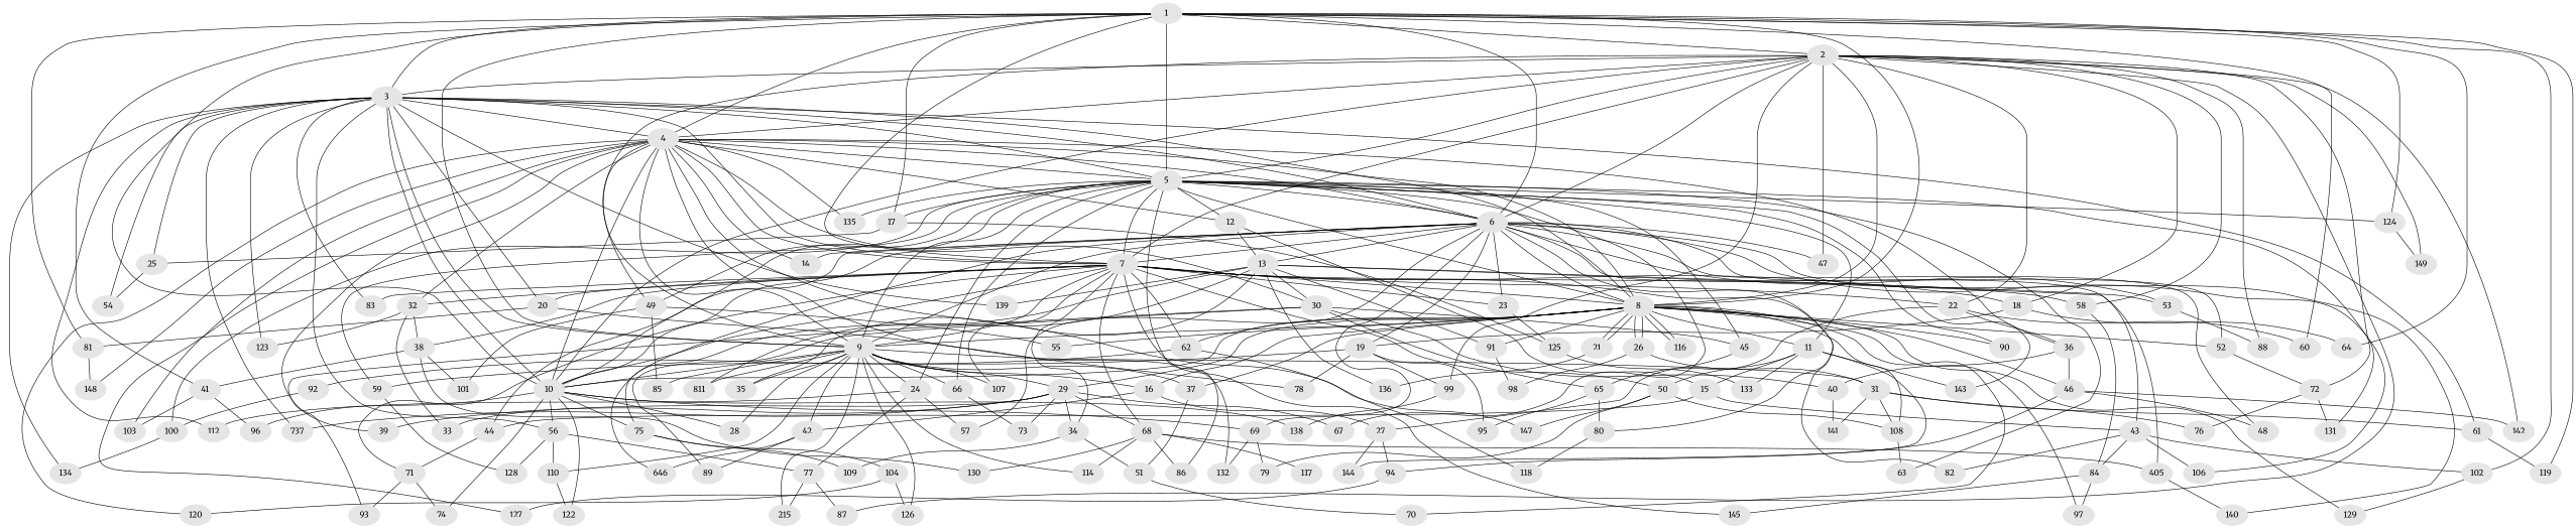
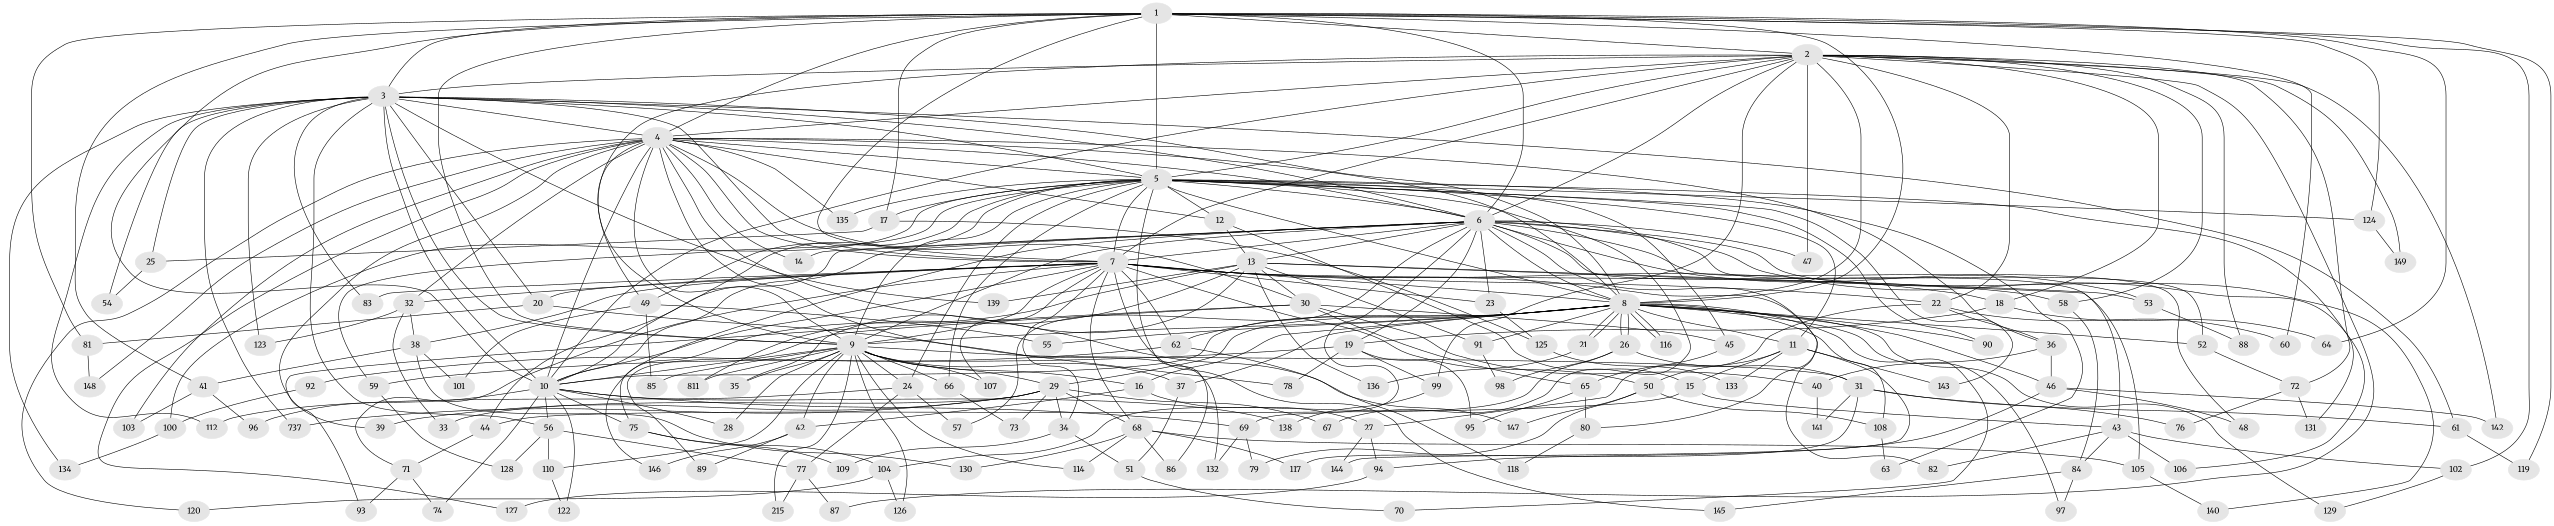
  graph {
    fontname=Merriweather
    node [color=gray90 fontname=Merriweather style=filled]
    edge [fontname=Merriweather]
    1
    2
    3
    4
    5
    6
    7
    8
    9
    10
    17
    41
    60
    64
    81
    102
    119
    124
    18
    22
    47
    58
    72
    87
    88
    99
    142
    149
    20
    25
    54
    56
    61
    83
    112
    123
    134
    n38 [label=737]
    139
    12
    14
    30
    32
    36
    39
    49
    103
    120
    127
    132
    135
    147
    148
    11
    24
    45
    59
    63
    66
    67
    86
    90
    100
    131
    143
    13
    19
    23
    43
    44
    48
    52
    53
    57
    69
    75
    80
    106
    140
    34
    38
    50
    62
    68
    71
    82
    107
    145
    16
    21
    26
    29
    37
    46
    55
    70
    91
    97
    108
    116
    129
    28
    31
    35
    42
    85
    110
    n108 [label=811]
    114
    n110 [label=215]
    126
    74
    96
    122
    138
    125
    27
    84
    76
    78
    77
    128
    15
    40
    65
    89
    93
    33
    101
    133
    144
    73
-   105 [label=405]
+   105
    136
-   146 [label=646]
+   146
    95
    79
    104
    109
    118
    51
    130
    92
    117
    98
    94
    141
    1 -- 2
    1 -- 3
    1 -- 4
    1 -- 5
    1 -- 6
    1 -- 7
    1 -- 8
    1 -- 9
    1 -- 10
    1 -- 17
    1 -- 41
    1 -- 60
    1 -- 64
    1 -- 81
    1 -- 102
    1 -- 119
    1 -- 124
    2 -- 3
    2 -- 4
    2 -- 5
    2 -- 6
    2 -- 7
    2 -- 8
    2 -- 9
    2 -- 10
    2 -- 18
    2 -- 22
    2 -- 47
    2 -- 58
    2 -- 72
    2 -- 87
    2 -- 88
    2 -- 99
    2 -- 142
    2 -- 149
    3 -- 4
    3 -- 5
    3 -- 6
    3 -- 7
    3 -- 8
    3 -- 9
    3 -- 10
    3 -- 20
    3 -- 25
    3 -- 54
    3 -- 56
    3 -- 61
    3 -- 83
    3 -- 112
    3 -- 123
    3 -- 134
    3 -- n38
    3 -- 139
    4 -- 5
    4 -- 6
    4 -- 7
    4 -- 8
    4 -- 9
    4 -- 10
    4 -- 12
    4 -- 14
    4 -- 30
    4 -- 32
    4 -- 36
    4 -- 39
    4 -- 49
    4 -- 103
    4 -- 120
    4 -- 127
    4 -- 132
    4 -- 135
    4 -- 147
    4 -- 148
    5 -- 6
    5 -- 7
    5 -- 8
    5 -- 9
    5 -- 10
    5 -- 17
    5 -- 124
    5 -- 12
    5 -- 49
    5 -- 135
    5 -- 11
    5 -- 24
    5 -- 45
    5 -- 59
    5 -- 63
    5 -- 66
    5 -- 67
    5 -- 86
    5 -- 90
    5 -- 100
    5 -- 131
    5 -- 143
    6 -- 7
    6 -- 8
    6 -- 9
    6 -- 10
    6 -- 47
    6 -- 14
    6 -- 13
    6 -- 19
    6 -- 23
    6 -- 43
    6 -- 44
    6 -- 48
    6 -- 52
    6 -- 53
    6 -- 57
    6 -- 69
    6 -- 75
    6 -- 80
    6 -- 106
    6 -- 140
    7 -- 8
    7 -- 9
    7 -- 10
    7 -- 18
    7 -- 22
    7 -- 58
    7 -- 20
    7 -- 83
    7 -- 32
    7 -- 23
    7 -- 34
    7 -- 38
    7 -- 50
    7 -- 62
    7 -- 68
    7 -- 71
    7 -- 82
    7 -- 107
    7 -- 145
    8 -- 9
    8 -- 10
    8 -- 11
    8 -- 90
    8 -- 52
    8 -- 62
    8 -- 16
    8 -- 21
    8 -- 21
    8 -- 26
    8 -- 26
    8 -- 29
    8 -- 37
    8 -- 46
    8 -- 55
    8 -- 70
    8 -- 91
    8 -- 97
    8 -- 108
    8 -- 116
    8 -- 116
    8 -- 129
    9 -- 10
    9 -- 24
    9 -- 66
    9 -- 107
    9 -- 16
    9 -- 29
    9 -- 37
    9 -- 28
    9 -- 31
    9 -- 35
    9 -- 42
    9 -- 85
    9 -- 110
    9 -- n108
    9 -- 114
    9 -- n110
    9 -- 126
    10 -- 56
    10 -- 69
    10 -- 75
    10 -- 28
    10 -- 74
    10 -- 96
    10 -- 122
    10 -- 138
    17 -- 25
    17 -- 125
    41 -- 103
    41 -- 96
    81 -- 148
    102 -- 129
    124 -- 149
    18 -- 64
    18 -- 19
    22 -- 60
    22 -- 36
    22 -- 27
    58 -- 84
    72 -- 131
    72 -- 76
    99 -- 138
    20 -- 81
    20 -- 78
    25 -- 54
    56 -- 110
    56 -- 77
    56 -- 128
    61 -- 119
    12 -- 13
    12 -- 15
    30 -- 45
    30 -- 40
    30 -- 65
    30 -- 89
    30 -- 93
    32 -- 123
    32 -- 38
    32 -- 33
    36 -- 46
    36 -- 40
    49 -- 55
    49 -- 85
    49 -- 101
    11 -- 143
    11 -- 50
    11 -- 15
    11 -- 133
    11 -- 144
    24 -- 112
    24 -- 57
    24 -- 77
    45 -- 65
    59 -- 128
    66 -- 73
    100 -- 134
    13 -- 139
    13 -- 30
    13 -- 53
    13 -- 91
    13 -- 35
    13 -- n108
    13 -- 105
    13 -- 136
    13 -- 146
    19 -- 99
    19 -- 59
    19 -- 78
    19 -- 95
    23 -- 125
    43 -- 102
    43 -- 106
    43 -- 82
    43 -- 84
    44 -- 71
    52 -- 72
    53 -- 88
    69 -- 132
    69 -- 79
    75 -- 104
    75 -- 109
    80 -- 118
    34 -- 109
    34 -- 51
    38 -- 41
    38 -- 101
    38 -- 130
    50 -- 147
    50 -- 108
    50 -- 79
    62 -- 118
    62 -- 92
    68 -- 86
    68 -- 114
    68 -- 105
    68 -- 130
    68 -- 117
    71 -- 74
    71 -- 93
    16 -- 42
    16 -- 27
    21 -- 136
    26 -- 31
+   26 -- 104
    26 -- 98
    29 -- n38
    29 -- 39
    29 -- 67
    29 -- 34
    29 -- 68
    29 -- 33
    29 -- 73
    37 -- 51
    46 -- 142
    46 -- 48
    46 -- 94
    91 -- 98
    108 -- 63
    31 -- 61
    31 -- 76
-   31 -- 108
+   31 -- 117
    31 -- 141
    42 -- 89
    42 -- 146
    110 -- 122
    125 -- 133
    27 -- 144
    27 -- 94
    84 -- 145
    84 -- 97
    77 -- 87
    77 -- n110
    15 -- 43
    15 -- 44
    40 -- 141
    65 -- 80
    65 -- 95
    105 -- 140
    104 -- 120
    104 -- 126
    51 -- 70
    92 -- 100
    94 -- 127
  }
